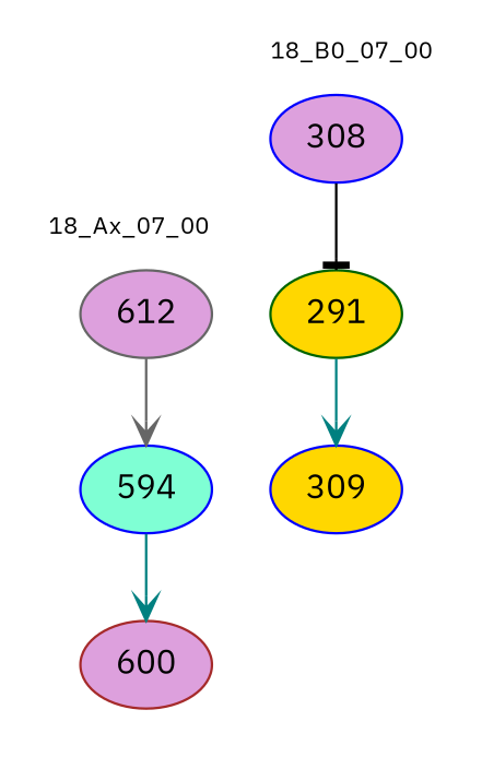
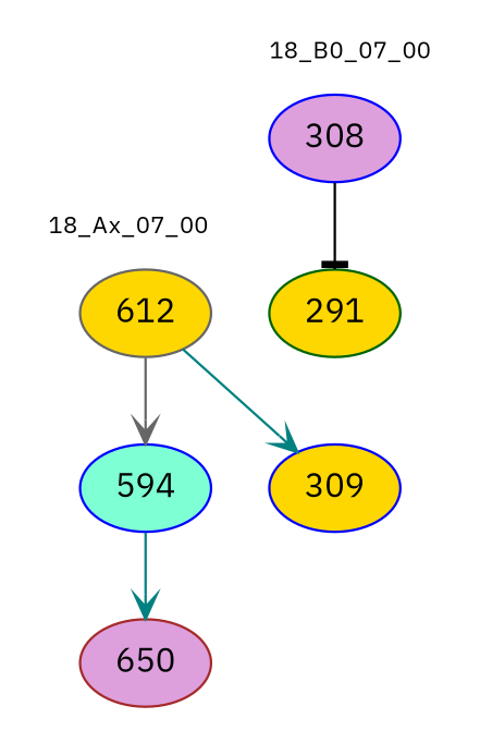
  digraph {
    fontname="IBM Plex Sans"
    node [color=blue fillcolor=plum fontname="IBM Plex Sans" style=filled]
    edge [arrowhead=vee color=teal fontname="IBM Plex Sans"]
-   n1 [color=gray40 label=612]
+   n1 [color=gray40 fillcolor=gold label=612]
    n2 [fillcolor=aquamarine label=594]
-   n3 [color=brown label=600]
+   n3 [color=brown label=650]
    n4 [label=308]
    n5 [color=darkgreen fillcolor=gold label=291]
    n6 [fillcolor=gold label=309]
    subgraph cluster_1 {
      color=white
      fontsize=10
      label="18_Ax_07_00"
      n1
      n2
      n3
    }
    subgraph cluster_2 {
      color=white
      fontsize=10
      label="18_B0_07_00"
      n4
      n5
      n6
    }
    n1 -> n2 [color=gray40]
    n2 -> n3
    n4 -> n5 [arrowhead=tee color=black]
-   n5 -> n6
+   n1 -> n6
  }
